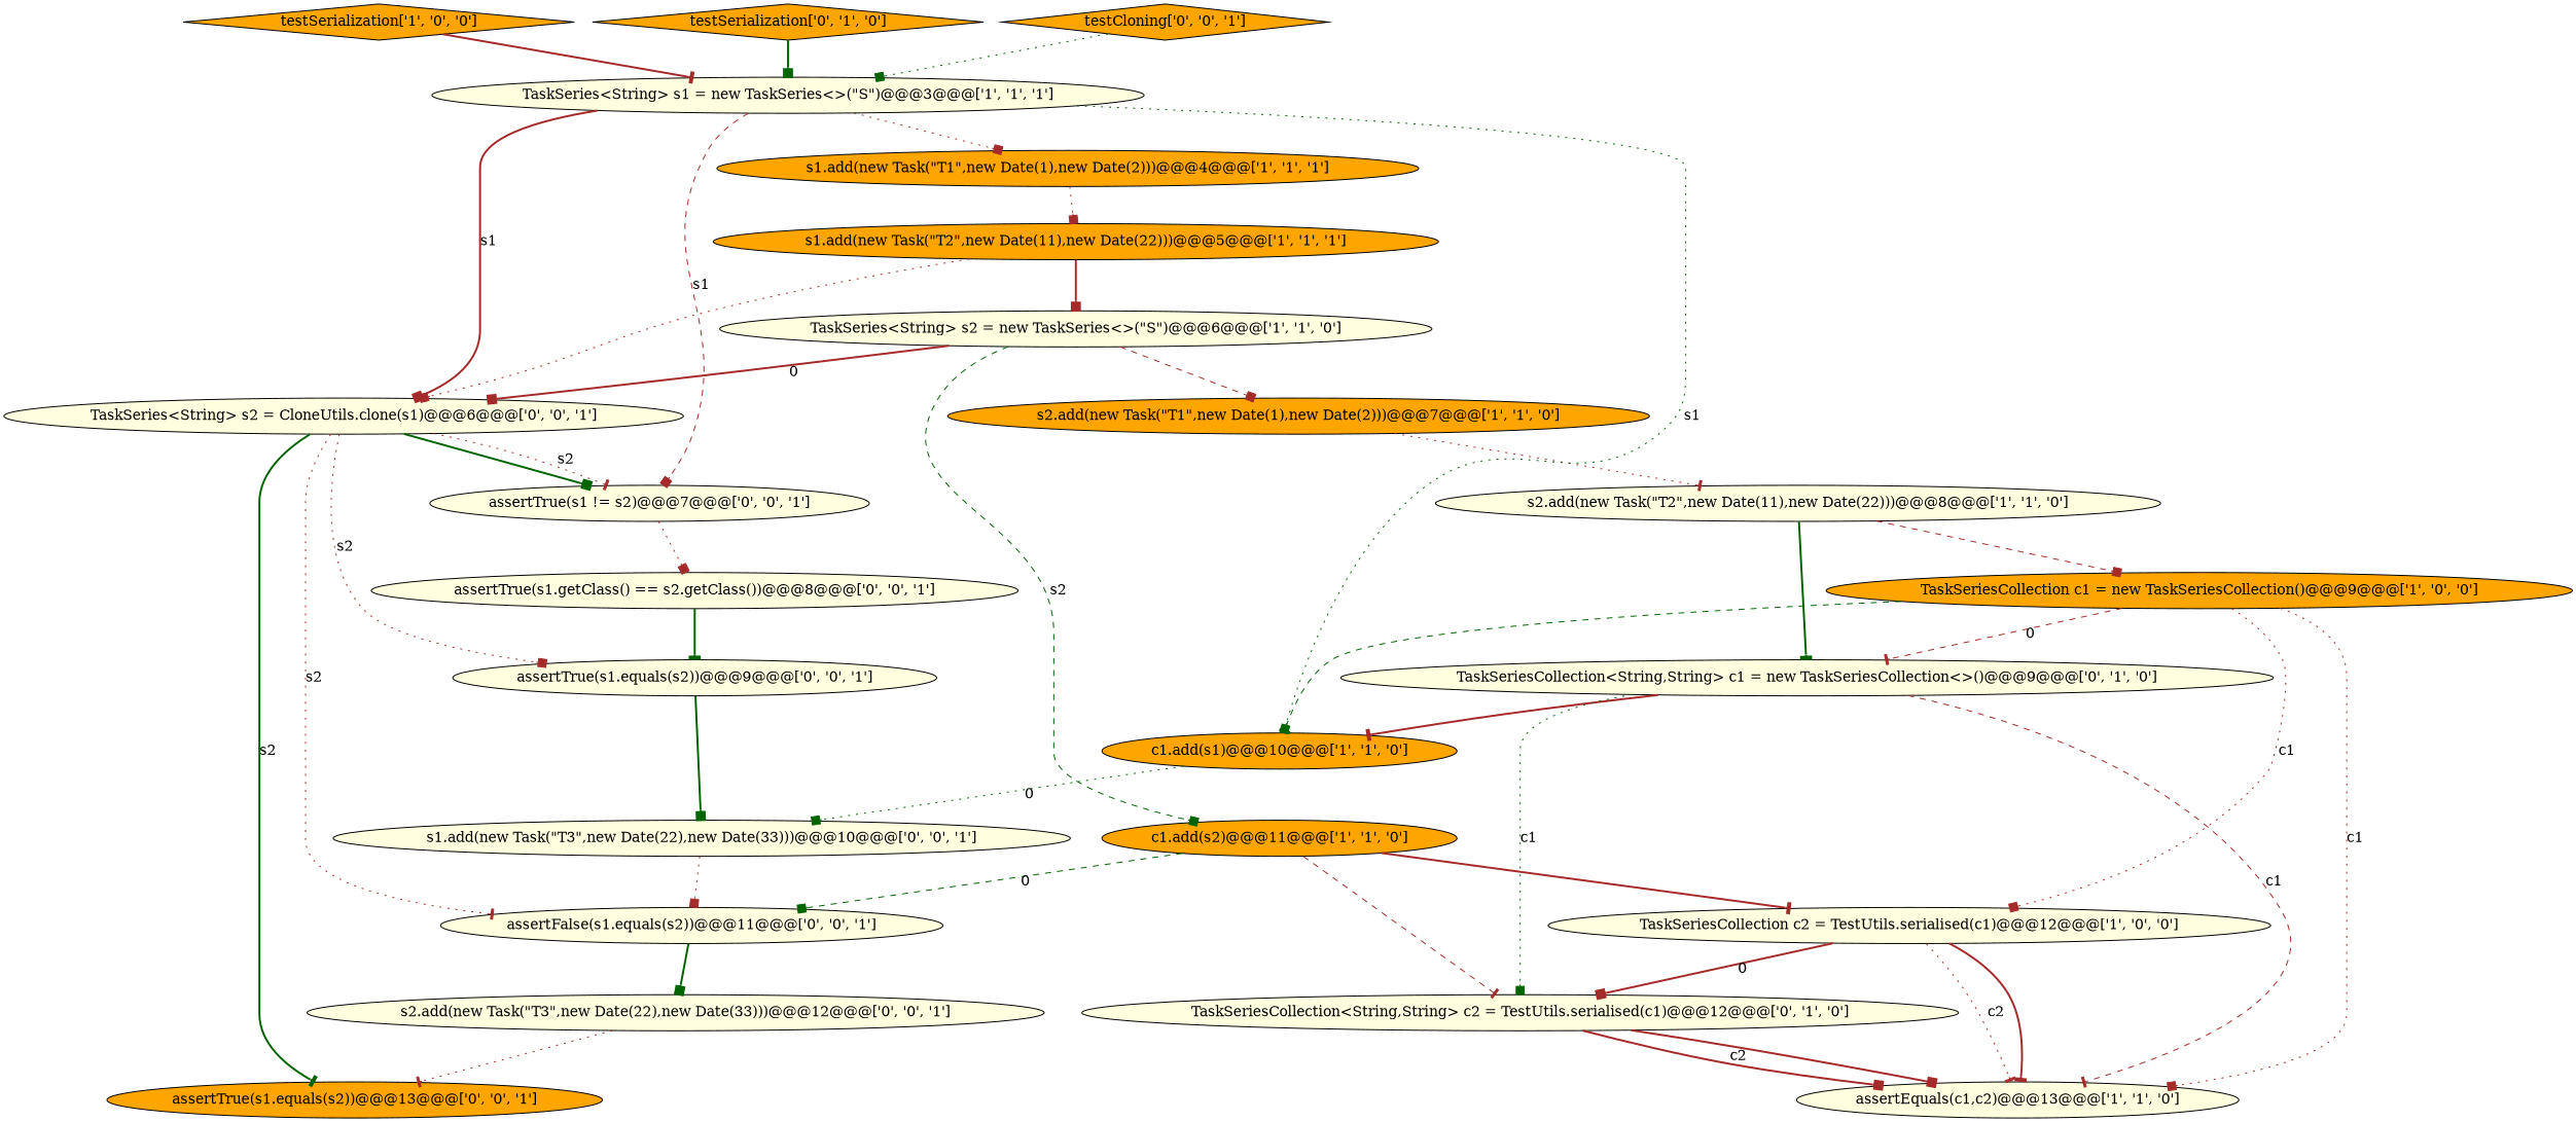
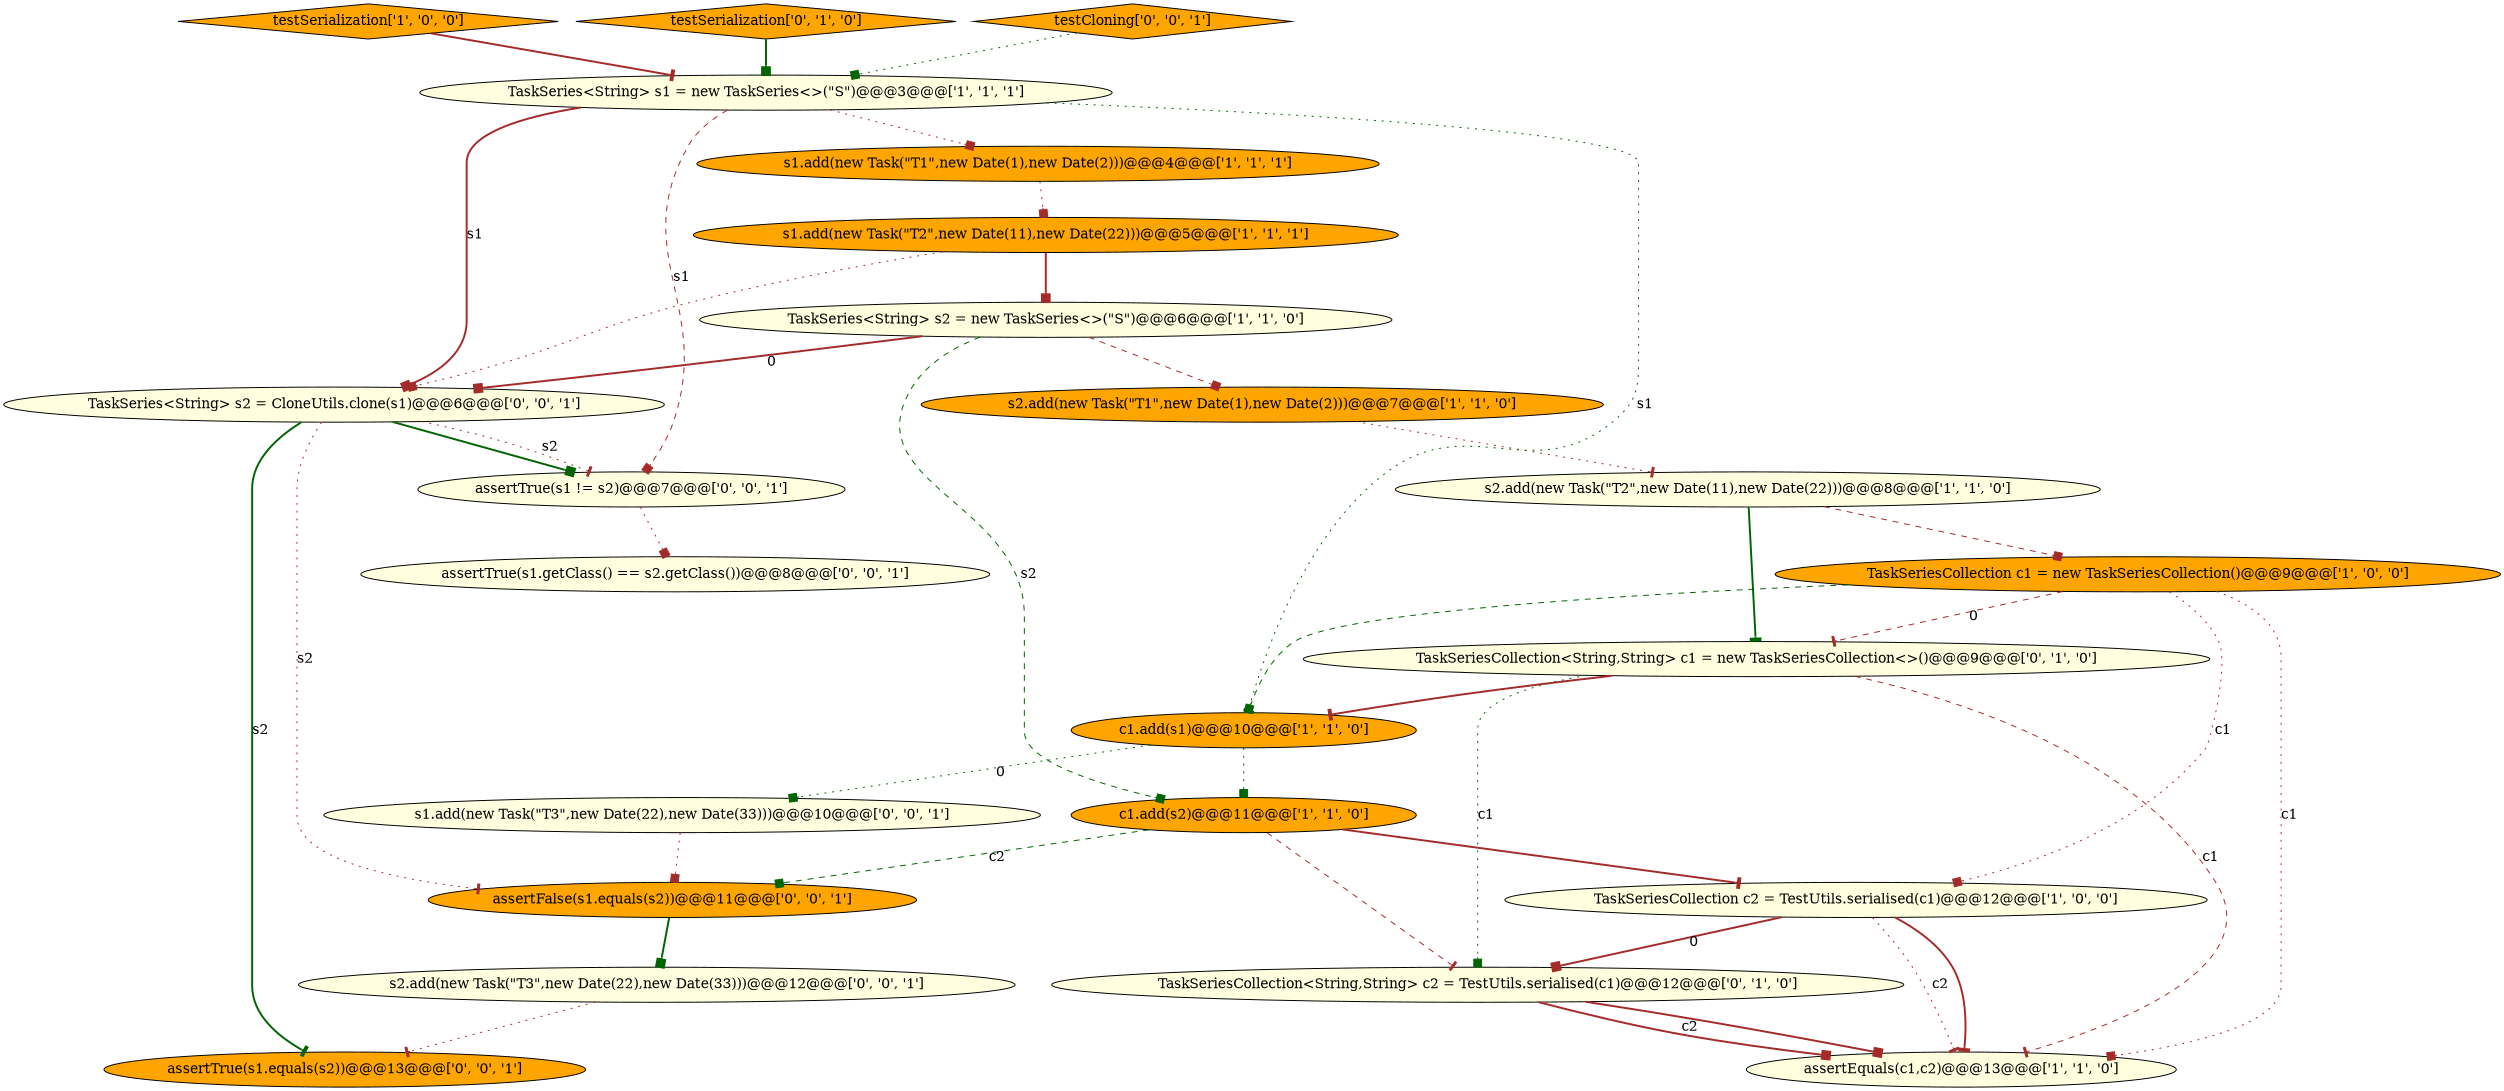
  digraph {
    node [fillcolor=lightyellow shape=ellipse style=filled]
    edge [arrowhead=box color=brown style=dotted]
-   n1 [label="assertFalse(s1.equals(s2))@@@11@@@['0', '0', '1']"]
+   n1 [fillcolor=orange label="assertFalse(s1.equals(s2))@@@11@@@['0', '0', '1']"]
    n2 [label="s2.add(new Task(\"T3\",new Date(22),new Date(33)))@@@12@@@['0', '0', '1']"]
    n3 [fillcolor=orange label="assertTrue(s1.equals(s2))@@@13@@@['0', '0', '1']"]
    n4 [fillcolor=orange label="s2.add(new Task(\"T1\",new Date(1),new Date(2)))@@@7@@@['1', '1', '0']"]
    n5 [label="s2.add(new Task(\"T2\",new Date(11),new Date(22)))@@@8@@@['1', '1', '0']"]
    n6 [label="TaskSeriesCollection<String,String> c1 = new TaskSeriesCollection<>()@@@9@@@['0', '1', '0']"]
    n7 [fillcolor=orange label="TaskSeriesCollection c1 = new TaskSeriesCollection()@@@9@@@['1', '0', '0']"]
    n8 [fillcolor=orange label="testSerialization['1', '0', '0']" shape=diamond]
    n9 [label="TaskSeries<String> s1 = new TaskSeries<>(\"S\")@@@3@@@['1', '1', '1']"]
    n10 [fillcolor=orange label="c1.add(s1)@@@10@@@['1', '1', '0']"]
    n11 [label="TaskSeries<String> s2 = CloneUtils.clone(s1)@@@6@@@['0', '0', '1']"]
    n12 [fillcolor=orange label="s1.add(new Task(\"T1\",new Date(1),new Date(2)))@@@4@@@['1', '1', '1']"]
    n13 [label="assertTrue(s1 != s2)@@@7@@@['0', '0', '1']"]
    n14 [fillcolor=orange label="testSerialization['0', '1', '0']" shape=diamond]
    n15 [label="s1.add(new Task(\"T3\",new Date(22),new Date(33)))@@@10@@@['0', '0', '1']"]
    n16 [fillcolor=orange label="c1.add(s2)@@@11@@@['1', '1', '0']"]
    n17 [label="TaskSeriesCollection<String,String> c2 = TestUtils.serialised(c1)@@@12@@@['0', '1', '0']"]
    n18 [label="TaskSeriesCollection c2 = TestUtils.serialised(c1)@@@12@@@['1', '0', '0']"]
    n19 [fillcolor=orange label="s1.add(new Task(\"T2\",new Date(11),new Date(22)))@@@5@@@['1', '1', '1']"]
    n20 [label="TaskSeries<String> s2 = new TaskSeries<>(\"S\")@@@6@@@['1', '1', '0']"]
-   n21 [label="assertTrue(s1.equals(s2))@@@9@@@['0', '0', '1']"]
    n22 [fillcolor=orange label="testCloning['0', '0', '1']" shape=diamond]
    n23 [label="assertTrue(s1.getClass() == s2.getClass())@@@8@@@['0', '0', '1']"]
    n24 [label="assertEquals(c1,c2)@@@13@@@['1', '1', '0']"]
    n1 -> n2 [color=darkgreen style=bold]
    n2 -> n3 [arrowhead=tee]
    n4 -> n5 [arrowhead=tee]
    n5 -> n6 [arrowhead=tee color=darkgreen style=bold]
    n5 -> n7 [style=dashed]
    n6 -> n10 [arrowhead=tee style=bold]
    n6 -> n17 [color=darkgreen label=c1]
    n6 -> n24 [arrowhead=tee label=c1 style=dashed]
    n7 -> n6 [arrowhead=tee label=0 style=dashed]
    n7 -> n10 [arrowhead=tee color=darkgreen style=dashed]
    n7 -> n18 [label=c1]
    n7 -> n24 [label=c1]
    n8 -> n9 [arrowhead=tee style=bold]
    n9 -> n10 [color=darkgreen label=s1]
    n9 -> n11 [label=s1 style=bold]
    n9 -> n12
    n9 -> n13 [label=s1 style=dashed]
    n10 -> n15 [color=darkgreen label=0]
+   n10 -> n16 [color=darkgreen]
    n11 -> n1 [arrowhead=tee label=s2]
    n11 -> n3 [arrowhead=tee color=darkgreen label=s2 style=bold]
    n11 -> n13 [color=darkgreen style=bold]
    n11 -> n13 [arrowhead=tee label=s2]
-   n11 -> n21 [label=s2]
    n12 -> n19
    n13 -> n23
    n14 -> n9 [color=darkgreen style=bold]
    n15 -> n1
-   n16 -> n1 [color=darkgreen label=0 style=dashed]
+   n16 -> n1 [color=darkgreen label=c2 style=dashed]
    n16 -> n17 [arrowhead=tee style=dashed]
    n16 -> n18 [arrowhead=tee style=bold]
    n17 -> n24 [label=c2 style=bold]
    n17 -> n24 [style=bold]
    n18 -> n17 [label=0 style=bold]
    n18 -> n24 [arrowhead=tee label=c2]
    n18 -> n24 [arrowhead=tee style=bold]
    n19 -> n11
    n19 -> n20 [style=bold]
    n20 -> n4 [style=dashed]
    n20 -> n11 [label=0 style=bold]
    n20 -> n16 [color=darkgreen label=s2 style=dashed]
-   n21 -> n15 [color=darkgreen style=bold]
    n22 -> n9 [color=darkgreen]
-   n23 -> n21 [arrowhead=tee color=darkgreen style=bold]
  }
